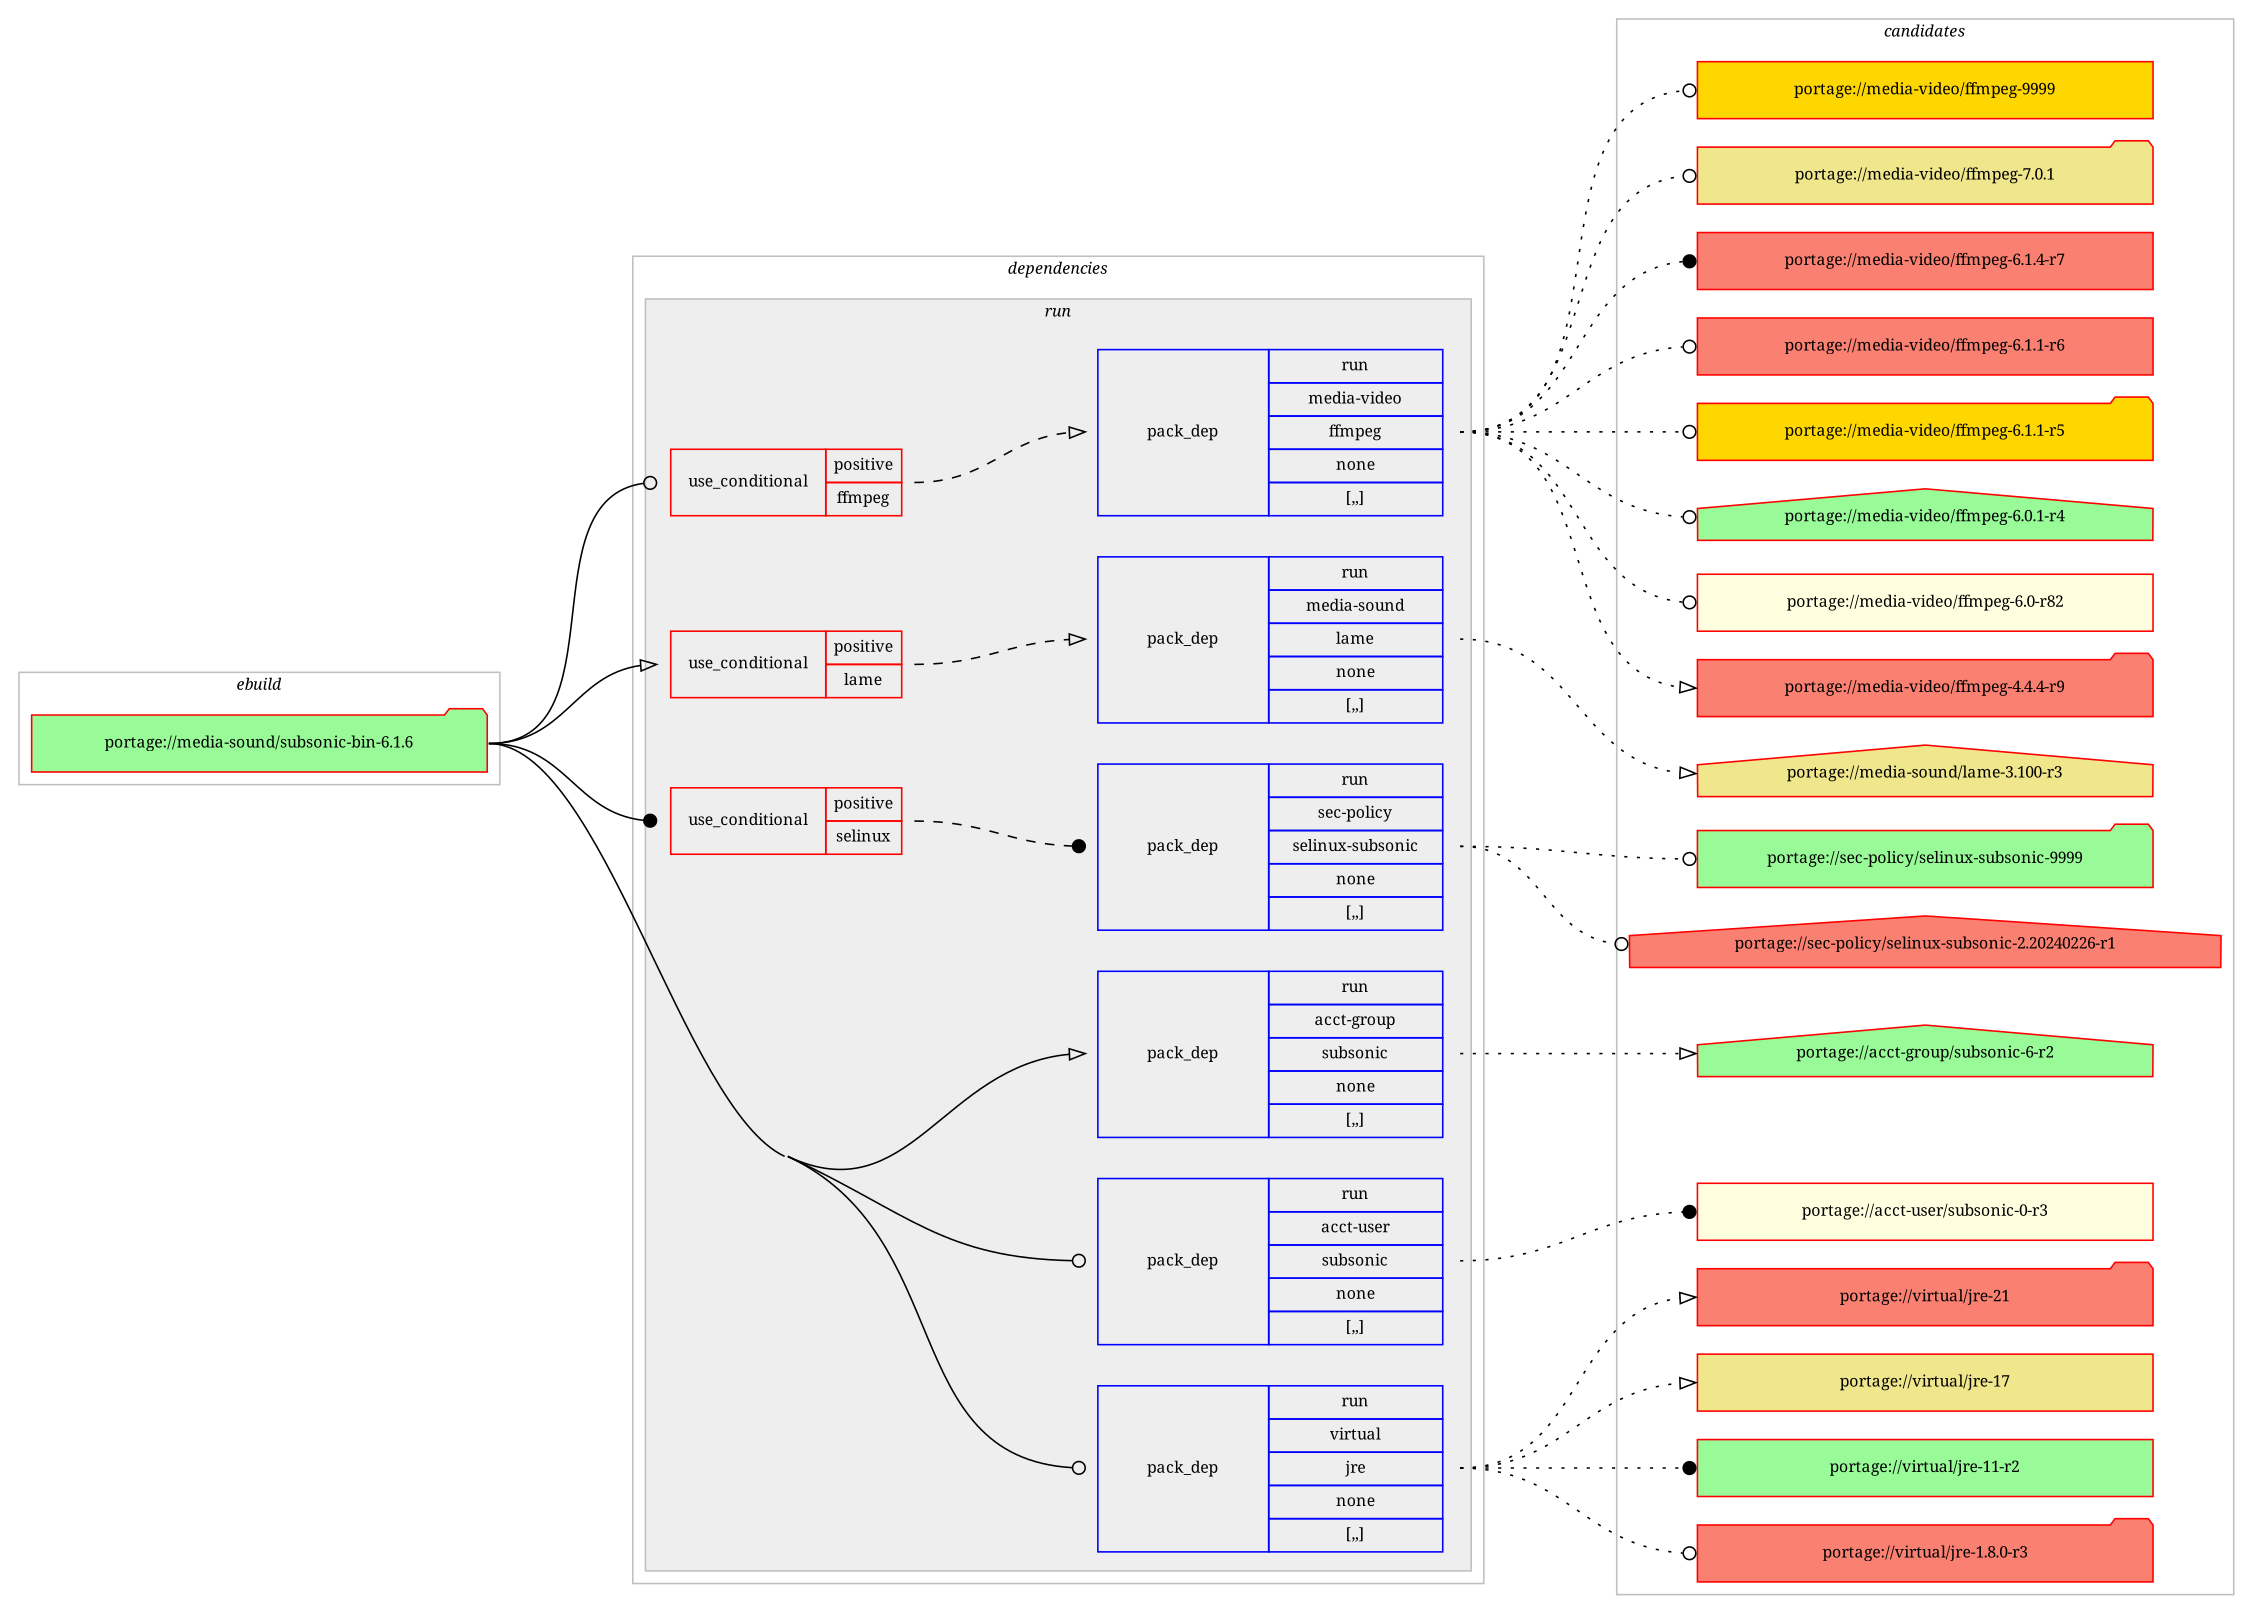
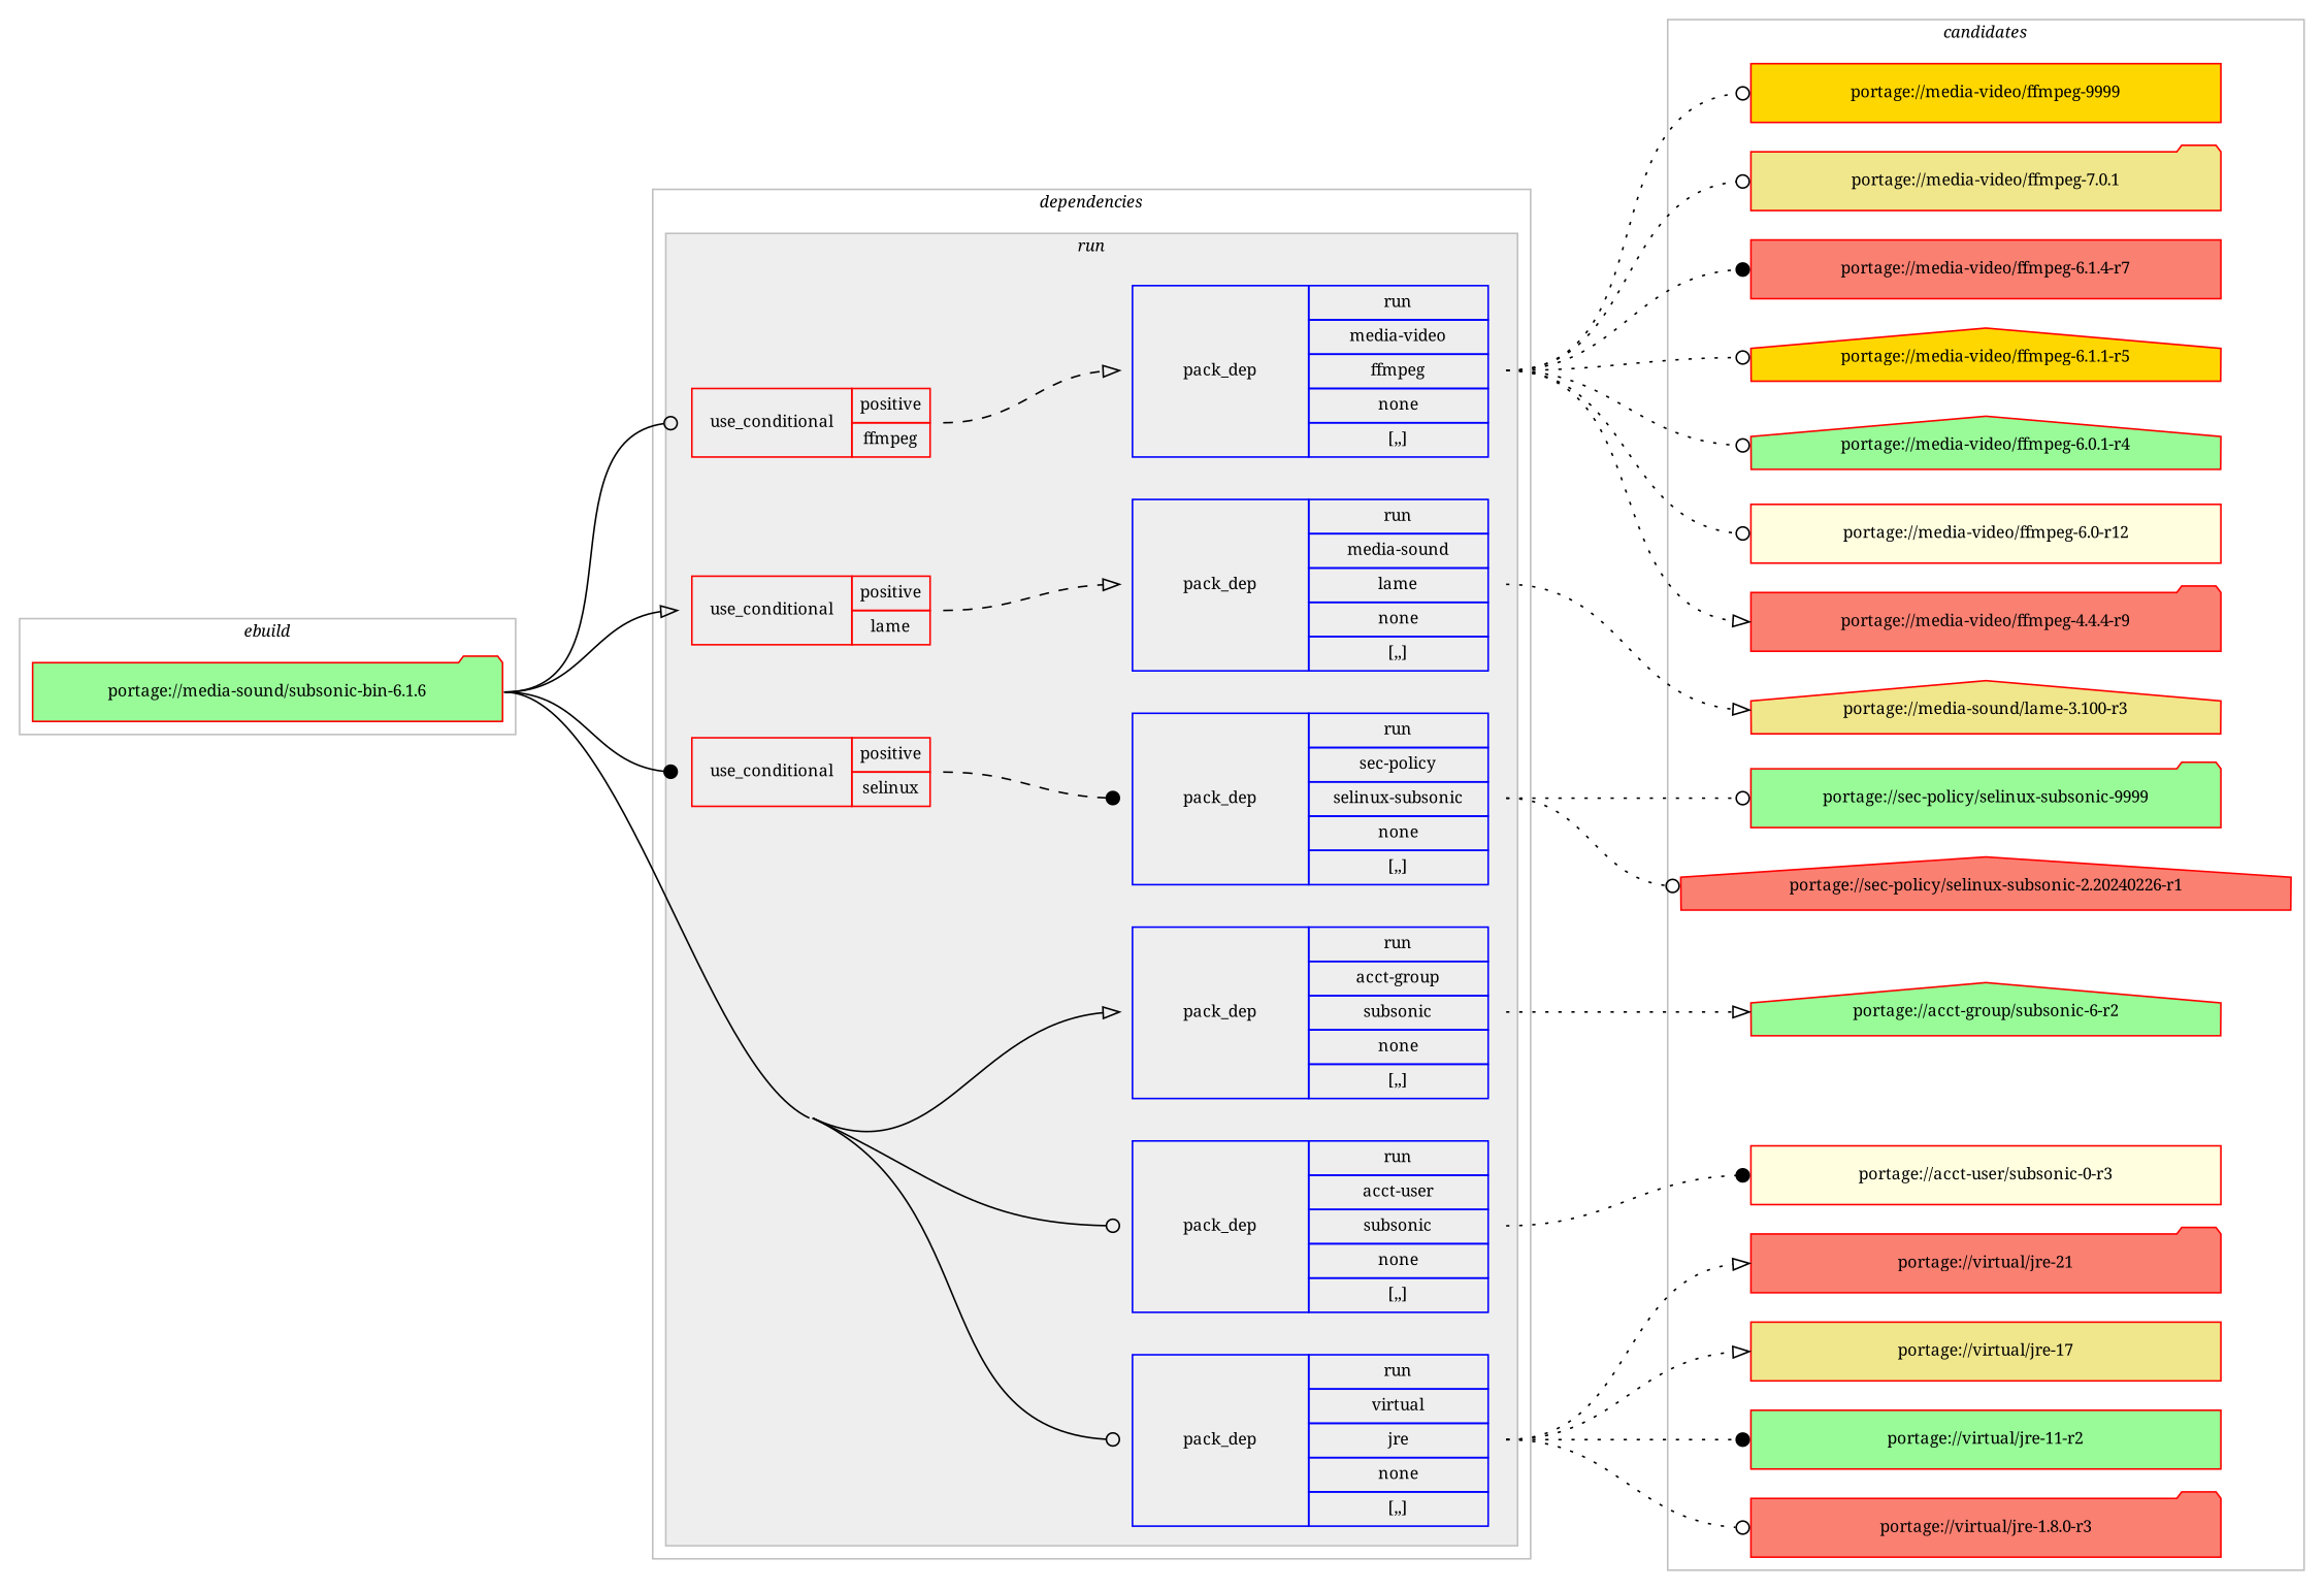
  digraph {
    compound=true
    concentrate=true
    fontname="Noto Serif"
    fontsize=10
    newrank=true
    rankdir=LR
    ranksep=1.5
    node [color=red fontname="Noto Serif" fontsize=10 shape=none style=filled]
    edge [arrowhead=odot fontname="Noto Serif" headport=w style=dotted tailport=e weight=100]
    n1 [fillcolor=palegreen label="portage://media-sound/subsonic-bin-6.1.6" shape=folder width=4]
    n2 [color=blue label=<<TABLE BORDER="0" CELLBORDER="1" CELLSPACING="0" CELLPADDING="4" WIDTH="220"><TR><TD ROWSPAN="6" CELLPADDING="30">pack_dep</TD></TR><TR><TD WIDTH="110">run</TD></TR><TR><TD>media-video</TD></TR><TR><TD>ffmpeg</TD></TR><TR><TD>none</TD></TR><TR><TD>[,,]</TD></TR></TABLE>> style=""]
    n3 [label=<<TABLE BORDER="0" CELLBORDER="1" CELLSPACING="0" CELLPADDING="4"><TR><TD ROWSPAN="3" CELLPADDING="10">use_conditional</TD></TR><TR><TD>positive</TD></TR><TR><TD>ffmpeg</TD></TR></TABLE>> style=""]
    n4 [color=blue label=<<TABLE BORDER="0" CELLBORDER="1" CELLSPACING="0" CELLPADDING="4" WIDTH="220"><TR><TD ROWSPAN="6" CELLPADDING="30">pack_dep</TD></TR><TR><TD WIDTH="110">run</TD></TR><TR><TD>media-sound</TD></TR><TR><TD>lame</TD></TR><TR><TD>none</TD></TR><TR><TD>[,,]</TD></TR></TABLE>> style=""]
    n5 [label=<<TABLE BORDER="0" CELLBORDER="1" CELLSPACING="0" CELLPADDING="4"><TR><TD ROWSPAN="3" CELLPADDING="10">use_conditional</TD></TR><TR><TD>positive</TD></TR><TR><TD>lame</TD></TR></TABLE>> style=""]
    n6 [color=blue label=<<TABLE BORDER="0" CELLBORDER="1" CELLSPACING="0" CELLPADDING="4" WIDTH="220"><TR><TD ROWSPAN="6" CELLPADDING="30">pack_dep</TD></TR><TR><TD WIDTH="110">run</TD></TR><TR><TD>sec-policy</TD></TR><TR><TD>selinux-subsonic</TD></TR><TR><TD>none</TD></TR><TR><TD>[,,]</TD></TR></TABLE>> style=""]
    n7 [label=<<TABLE BORDER="0" CELLBORDER="1" CELLSPACING="0" CELLPADDING="4"><TR><TD ROWSPAN="3" CELLPADDING="10">use_conditional</TD></TR><TR><TD>positive</TD></TR><TR><TD>selinux</TD></TR></TABLE>> style=""]
    n8 [color=blue label=<<TABLE BORDER="0" CELLBORDER="1" CELLSPACING="0" CELLPADDING="4" WIDTH="220"><TR><TD ROWSPAN="6" CELLPADDING="30">pack_dep</TD></TR><TR><TD WIDTH="110">run</TD></TR><TR><TD>acct-group</TD></TR><TR><TD>subsonic</TD></TR><TR><TD>none</TD></TR><TR><TD>[,,]</TD></TR></TABLE>> style=""]
    n9 [color=blue label=<<TABLE BORDER="0" CELLBORDER="1" CELLSPACING="0" CELLPADDING="4" WIDTH="220"><TR><TD ROWSPAN="6" CELLPADDING="30">pack_dep</TD></TR><TR><TD WIDTH="110">run</TD></TR><TR><TD>acct-user</TD></TR><TR><TD>subsonic</TD></TR><TR><TD>none</TD></TR><TR><TD>[,,]</TD></TR></TABLE>> style=""]
    n10 [color=blue label=<<TABLE BORDER="0" CELLBORDER="1" CELLSPACING="0" CELLPADDING="4" WIDTH="220"><TR><TD ROWSPAN="6" CELLPADDING="30">pack_dep</TD></TR><TR><TD WIDTH="110">run</TD></TR><TR><TD>virtual</TD></TR><TR><TD>jre</TD></TR><TR><TD>none</TD></TR><TR><TD>[,,]</TD></TR></TABLE>> style=""]
    n11 [fillcolor=gold label="portage://media-video/ffmpeg-9999" shape=box width=4]
    n12 [fillcolor=khaki label="portage://media-video/ffmpeg-7.0.1" shape=folder width=4]
    n13 [fillcolor=salmon label="portage://media-video/ffmpeg-6.1.4-r7" shape=box width=4]
-   n14 [fillcolor=salmon label="portage://media-video/ffmpeg-6.1.1-r6" shape=box width=4]
-   n15 [fillcolor=gold label="portage://media-video/ffmpeg-6.1.1-r5" shape=folder width=4]
+   n15 [fillcolor=gold label="portage://media-video/ffmpeg-6.1.1-r5" shape=house width=4]
    n16 [fillcolor=palegreen label="portage://media-video/ffmpeg-6.0.1-r4" shape=house width=4]
-   n17 [fillcolor=lightyellow label="portage://media-video/ffmpeg-6.0-r82" shape=box width=4]
+   n17 [fillcolor=lightyellow label="portage://media-video/ffmpeg-6.0-r12" shape=box width=4]
    n18 [fillcolor=salmon label="portage://media-video/ffmpeg-4.4.4-r9" shape=folder width=4]
    n19 [fillcolor=khaki label="portage://media-sound/lame-3.100-r3" shape=house width=4]
    n20 [fillcolor=palegreen label="portage://sec-policy/selinux-subsonic-9999" shape=folder width=4]
    n21 [fillcolor=salmon label="portage://sec-policy/selinux-subsonic-2.20240226-r1" shape=house width=4]
    n22 [fillcolor=palegreen label="portage://acct-group/subsonic-6-r2" shape=house width=4]
    n23 [fillcolor=lightyellow label="portage://acct-user/subsonic-0-r3" shape=box width=4]
    n24 [fillcolor=salmon label="portage://virtual/jre-21" shape=folder width=4]
    n25 [fillcolor=khaki label="portage://virtual/jre-17" shape=box width=4]
    n26 [fillcolor=palegreen label="portage://virtual/jre-11-r2" shape=box width=4]
    n27 [fillcolor=salmon label="portage://virtual/jre-1.8.0-r3" shape=folder width=4]
    subgraph cluster_1 {
      color=gray
      label=<<i>dependencies</i>>
      subgraph cluster_2 {
        color=gray
        fillcolor="#eeeeee"
        label=<<i>compile</i>>
        style=filled
      }
      subgraph cluster_3 {
        color=gray
        fillcolor="#eeeeee"
        label=<<i>compile and run</i>>
        style=filled
      }
      subgraph cluster_4 {
        color=gray
        fillcolor="#eeeeee"
        label=<<i>run</i>>
        style=filled
        subgraph sub_5 {
          color=gray
          fillcolor="#eeeeee"
          label=<<i>run</i>>
          style=filled
          n3
          subgraph sub_6 {
            color=gray
            fillcolor="#eeeeee"
            label=<<i>run</i>>
            style=filled
            n2
          }
        }
        subgraph sub_7 {
          color=gray
          fillcolor="#eeeeee"
          label=<<i>run</i>>
          style=filled
          n5
          subgraph sub_8 {
            color=gray
            fillcolor="#eeeeee"
            label=<<i>run</i>>
            style=filled
            n4
          }
        }
        subgraph sub_9 {
          color=gray
          fillcolor="#eeeeee"
          label=<<i>run</i>>
          style=filled
          n7
          subgraph sub_10 {
            color=gray
            fillcolor="#eeeeee"
            label=<<i>run</i>>
            style=filled
            n6
          }
        }
        subgraph sub_11 {
          color=gray
          fillcolor="#eeeeee"
          label=<<i>run</i>>
          style=filled
          n8
        }
        subgraph sub_12 {
          color=gray
          fillcolor="#eeeeee"
          label=<<i>run</i>>
          style=filled
          n9
        }
        subgraph sub_13 {
          color=gray
          fillcolor="#eeeeee"
          label=<<i>run</i>>
          style=filled
          n10
        }
      }
    }
    subgraph cluster_14 {
      color=gray
      label=<<i>ebuild</i>>
      n1
    }
    subgraph cluster_15 {
      color=gray
      label=<<i>candidates</i>>
      rank=same
      subgraph sub_16 {
        color=black
        label=<<i>candidates</i>>
        nodesep=1
        rank=same
        n11
        n12
        n13
-       n14
        n15
        n16
        n17
        n18
      }
      subgraph sub_17 {
        color=black
        label=<<i>candidates</i>>
        nodesep=1
        rank=same
        n19
      }
      subgraph sub_18 {
        color=black
        label=<<i>candidates</i>>
        nodesep=1
        rank=same
        n20
        n21
      }
      subgraph sub_19 {
        color=black
        label=<<i>candidates</i>>
        nodesep=1
        rank=same
        n22
      }
      subgraph sub_20 {
        color=black
        label=<<i>candidates</i>>
        nodesep=1
        rank=same
        n23
      }
      subgraph sub_21 {
        color=black
        label=<<i>candidates</i>>
        nodesep=1
        rank=same
        n24
        n25
        n26
        n27
      }
    }
    n1 -> n3 [style=solid weight=20]
    n1 -> n5 [arrowhead=onormal style=solid weight=20]
    n1 -> n7 [arrowhead=dot style=solid weight=20]
    n1 -> n8 [arrowhead=onormal style=solid weight=20]
    n1 -> n9 [style=solid weight=20]
    n1 -> n10 [style=solid weight=20]
    n2 -> n11
    n2 -> n12
    n2 -> n13 [arrowhead=dot]
-   n2 -> n14
    n2 -> n15
    n2 -> n16
    n2 -> n17
    n2 -> n18 [arrowhead=onormal]
    n3 -> n2 [arrowhead=onormal style=dashed weight=20]
    n4 -> n19 [arrowhead=onormal]
    n5 -> n4 [arrowhead=onormal style=dashed weight=20]
    n6 -> n20
    n6 -> n21
    n7 -> n6 [arrowhead=dot style=dashed weight=20]
    n8 -> n22 [arrowhead=onormal]
    n9 -> n23 [arrowhead=dot]
    n10 -> n24 [arrowhead=onormal]
    n10 -> n25 [arrowhead=onormal]
    n10 -> n26 [arrowhead=dot]
    n10 -> n27
  }
